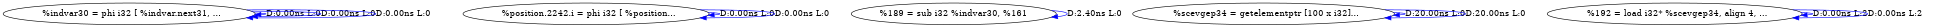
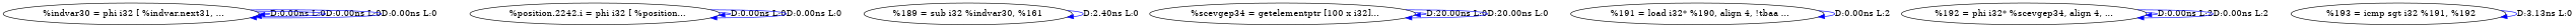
  digraph {
    edge [color=blue]
    n1 [label="  %indvar30 = phi i32 [ %indvar.next31, ..."]
    n2 [label="  %position.2242.i = phi i32 [ %position..."]
    n3 [label="%189 = sub i32 %indvar30, %161"]
    n4 [label="  %scevgep34 = getelementptr [100 x i32]..."]
-   n6 [label="  %192 = load i32* %scevgep34, align 4, ..."]
+   n5 [label="  %191 = load i32* %190, align 4, !tbaa ..."]
+   n6 [label="%192 = phi i32* %scevgep34, align 4, ..."]
+   n7 [label="  %193 = icmp sgt i32 %191, %192"]
    n1 -> n1 [label="D:0.00ns L:0"]
    n1 -> n1 [label="D:0.00ns L:0"]
    n1 -> n1 [label="D:0.00ns L:0"]
    n2 -> n2 [label="D:0.00ns L:0"]
    n2 -> n2 [label="D:0.00ns L:0"]
    n3 -> n3 [label="D:2.40ns L:0"]
    n4 -> n4 [label="D:20.00ns L:0"]
    n4 -> n4 [label="D:20.00ns L:0"]
+   n5 -> n5 [label="D:0.00ns L:2"]
    n6 -> n6 [label="D:0.00ns L:2"]
    n6 -> n6 [label="D:0.00ns L:2"]
+   n7 -> n7 [label="D:3.13ns L:0"]
  }
